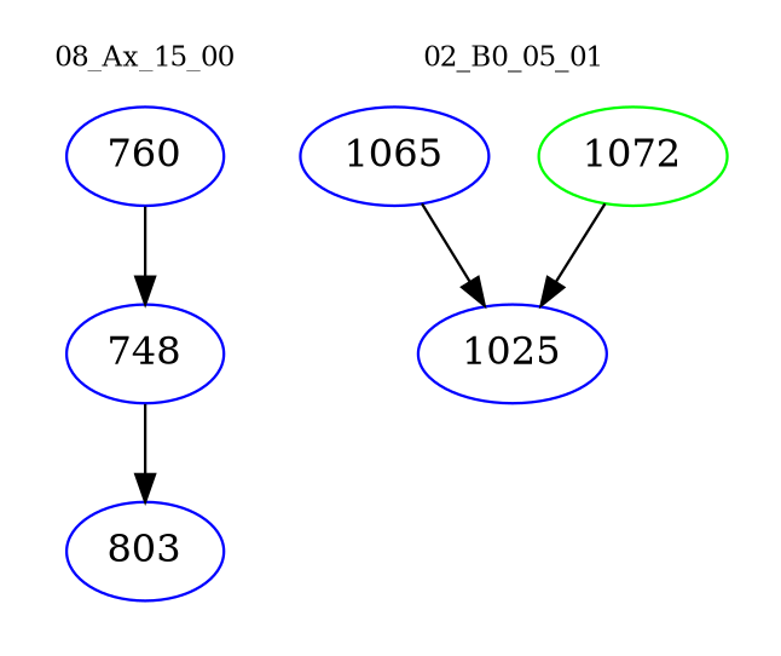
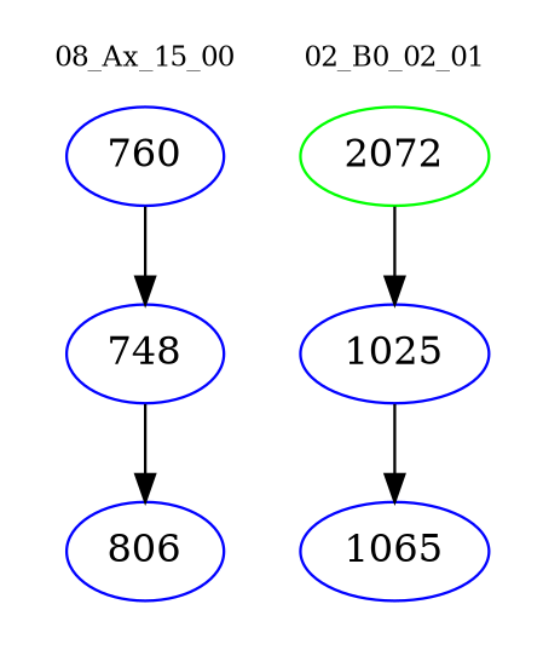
  digraph {
    node [color=blue]
    edge [color=black]
    n1 [label=760]
    n2 [label=748]
-   n3 [label=803]
-   n4 [color=green label=1072]
+   n3 [label=806]
+   n4 [color=green label=2072]
    n5 [label=1025]
    n6 [label=1065]
    subgraph cluster_1 {
      color=white
      fontsize=10
      label="08_Ax_15_00"
      n1
      n2
      n3
    }
    subgraph cluster_2 {
      color=white
      fontsize=10
-     label="02_B0_05_01"
+     label="02_B0_02_01"
      n4
      n5
      n6
    }
    n1 -> n2
    n2 -> n3
    n4 -> n5
-   n6 -> n5
+   n5 -> n6
  }
